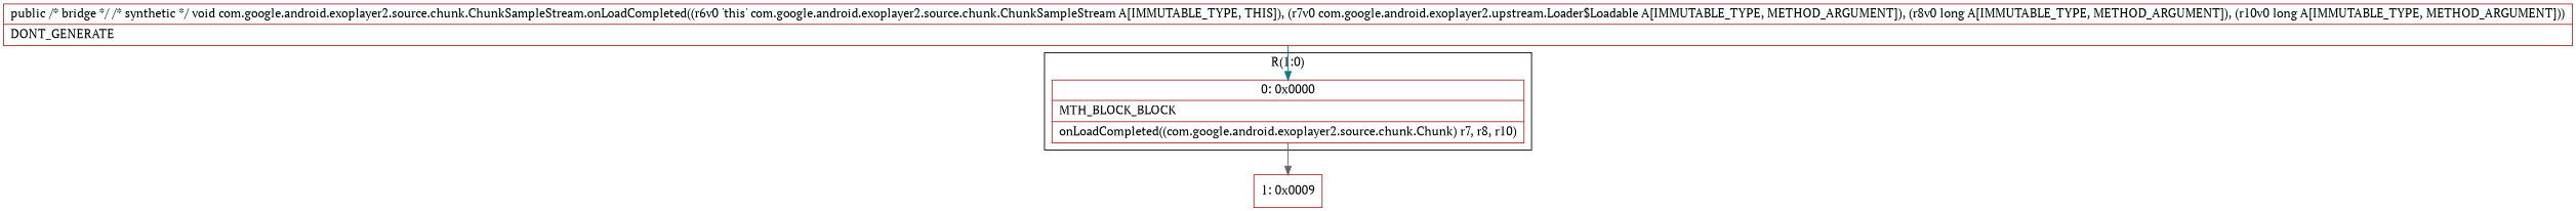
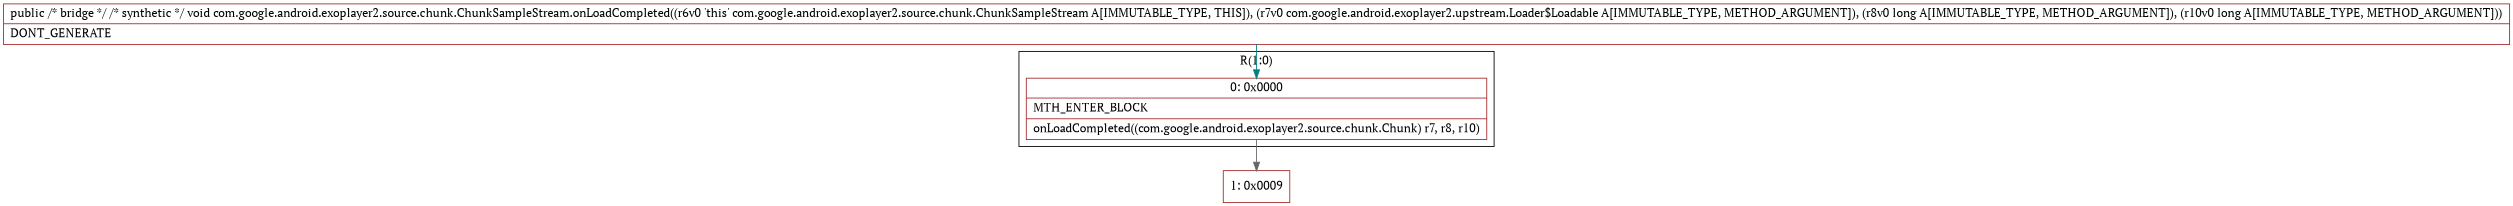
  digraph {
    fontname="PT Serif"
    node [color=brown shape=record fontname="PT Serif"]
    edge [fontname="PT Serif"]
-   n1 [label="{0\:\ 0x0000|MTH_BLOCK_BLOCK\l|onLoadCompleted((com.google.android.exoplayer2.source.chunk.Chunk) r7, r8, r10)\l}"]
+   n1 [label="{0\:\ 0x0000|MTH_ENTER_BLOCK\l|onLoadCompleted((com.google.android.exoplayer2.source.chunk.Chunk) r7, r8, r10)\l}"]
    n2 [label="{1\:\ 0x0009}"]
    n3 [label="{public \/* bridge *\/ \/* synthetic *\/ void com.google.android.exoplayer2.source.chunk.ChunkSampleStream.onLoadCompleted((r6v0 'this' com.google.android.exoplayer2.source.chunk.ChunkSampleStream A[IMMUTABLE_TYPE, THIS]), (r7v0 com.google.android.exoplayer2.upstream.Loader$Loadable A[IMMUTABLE_TYPE, METHOD_ARGUMENT]), (r8v0 long A[IMMUTABLE_TYPE, METHOD_ARGUMENT]), (r10v0 long A[IMMUTABLE_TYPE, METHOD_ARGUMENT]))  | DONT_GENERATE\l}"]
    subgraph cluster_1 {
      label="R(1:0)"
      n1
    }
    n1 -> n2 [color=gray40]
    n3 -> n1 [color=teal]
  }
